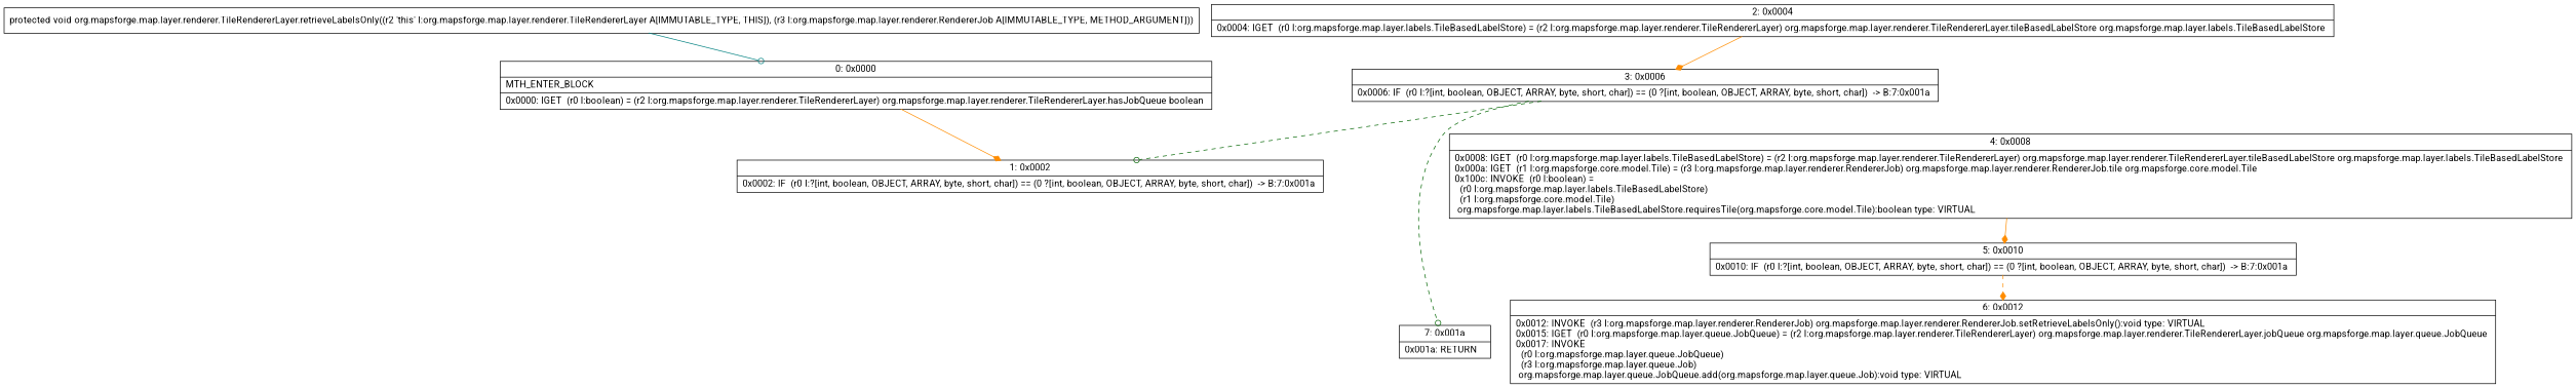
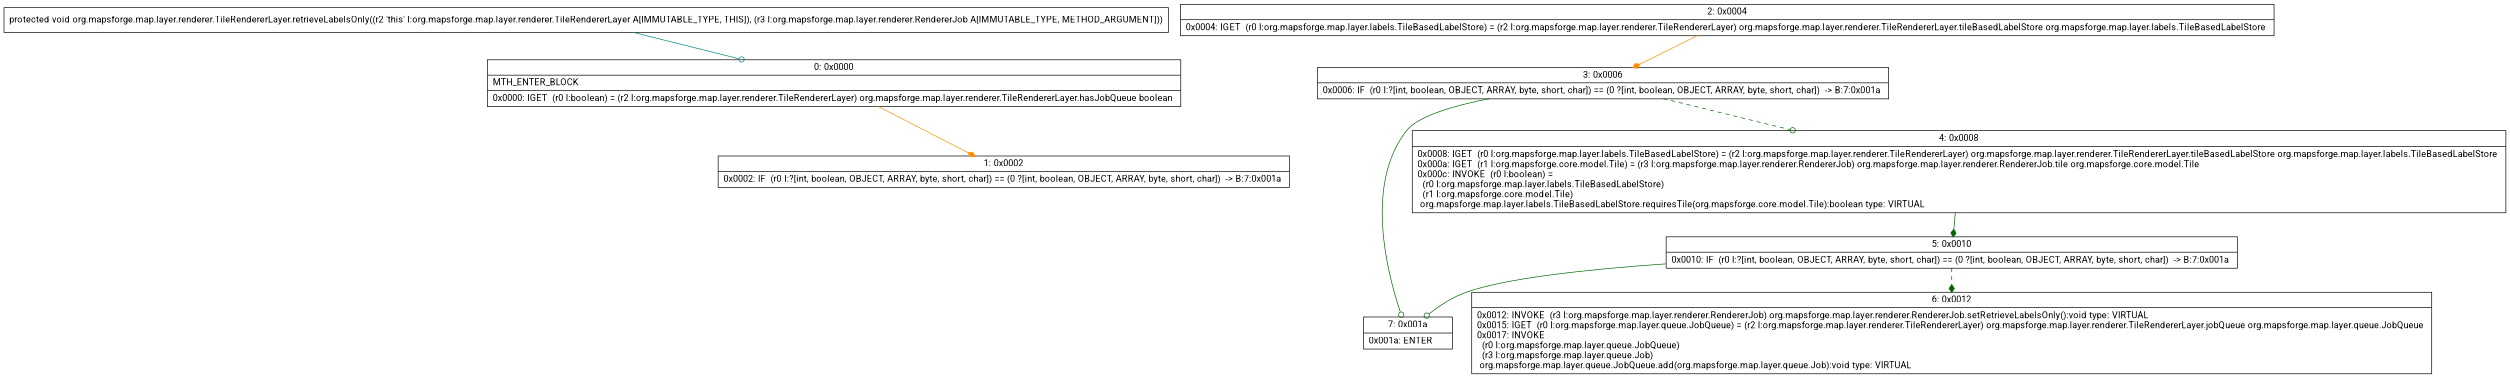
  digraph {
    fontname=Roboto
    node [fontname=Roboto shape=record]
    edge [arrowhead=diamond color=darkorange fontname=Roboto]
    n1 [label="{0\:\ 0x0000|MTH_ENTER_BLOCK\l|0x0000: IGET  (r0 I:boolean) = (r2 I:org.mapsforge.map.layer.renderer.TileRendererLayer) org.mapsforge.map.layer.renderer.TileRendererLayer.hasJobQueue boolean \l}"]
    n2 [label="{1\:\ 0x0002|0x0002: IF  (r0 I:?[int, boolean, OBJECT, ARRAY, byte, short, char]) == (0 ?[int, boolean, OBJECT, ARRAY, byte, short, char])  \-\> B:7:0x001a \l}"]
    n3 [label="{2\:\ 0x0004|0x0004: IGET  (r0 I:org.mapsforge.map.layer.labels.TileBasedLabelStore) = (r2 I:org.mapsforge.map.layer.renderer.TileRendererLayer) org.mapsforge.map.layer.renderer.TileRendererLayer.tileBasedLabelStore org.mapsforge.map.layer.labels.TileBasedLabelStore \l}"]
    n4 [label="{3\:\ 0x0006|0x0006: IF  (r0 I:?[int, boolean, OBJECT, ARRAY, byte, short, char]) == (0 ?[int, boolean, OBJECT, ARRAY, byte, short, char])  \-\> B:7:0x001a \l}"]
-   n5 [label="{7\:\ 0x001a|0x001a: RETURN   \l}"]
-   n6 [label="{4\:\ 0x0008|0x0008: IGET  (r0 I:org.mapsforge.map.layer.labels.TileBasedLabelStore) = (r2 I:org.mapsforge.map.layer.renderer.TileRendererLayer) org.mapsforge.map.layer.renderer.TileRendererLayer.tileBasedLabelStore org.mapsforge.map.layer.labels.TileBasedLabelStore \l0x000a: IGET  (r1 I:org.mapsforge.core.model.Tile) = (r3 I:org.mapsforge.map.layer.renderer.RendererJob) org.mapsforge.map.layer.renderer.RendererJob.tile org.mapsforge.core.model.Tile \l0x100c: INVOKE  (r0 I:boolean) = \l  (r0 I:org.mapsforge.map.layer.labels.TileBasedLabelStore)\l  (r1 I:org.mapsforge.core.model.Tile)\l org.mapsforge.map.layer.labels.TileBasedLabelStore.requiresTile(org.mapsforge.core.model.Tile):boolean type: VIRTUAL \l}"]
+   n5 [label="{7\:\ 0x001a|0x001a: ENTER   \l}"]
+   n6 [label="{4\:\ 0x0008|0x0008: IGET  (r0 I:org.mapsforge.map.layer.labels.TileBasedLabelStore) = (r2 I:org.mapsforge.map.layer.renderer.TileRendererLayer) org.mapsforge.map.layer.renderer.TileRendererLayer.tileBasedLabelStore org.mapsforge.map.layer.labels.TileBasedLabelStore \l0x000a: IGET  (r1 I:org.mapsforge.core.model.Tile) = (r3 I:org.mapsforge.map.layer.renderer.RendererJob) org.mapsforge.map.layer.renderer.RendererJob.tile org.mapsforge.core.model.Tile \l0x000c: INVOKE  (r0 I:boolean) = \l  (r0 I:org.mapsforge.map.layer.labels.TileBasedLabelStore)\l  (r1 I:org.mapsforge.core.model.Tile)\l org.mapsforge.map.layer.labels.TileBasedLabelStore.requiresTile(org.mapsforge.core.model.Tile):boolean type: VIRTUAL \l}"]
    n7 [label="{5\:\ 0x0010|0x0010: IF  (r0 I:?[int, boolean, OBJECT, ARRAY, byte, short, char]) == (0 ?[int, boolean, OBJECT, ARRAY, byte, short, char])  \-\> B:7:0x001a \l}"]
    n8 [label="{6\:\ 0x0012|0x0012: INVOKE  (r3 I:org.mapsforge.map.layer.renderer.RendererJob) org.mapsforge.map.layer.renderer.RendererJob.setRetrieveLabelsOnly():void type: VIRTUAL \l0x0015: IGET  (r0 I:org.mapsforge.map.layer.queue.JobQueue) = (r2 I:org.mapsforge.map.layer.renderer.TileRendererLayer) org.mapsforge.map.layer.renderer.TileRendererLayer.jobQueue org.mapsforge.map.layer.queue.JobQueue \l0x0017: INVOKE  \l  (r0 I:org.mapsforge.map.layer.queue.JobQueue)\l  (r3 I:org.mapsforge.map.layer.queue.Job)\l org.mapsforge.map.layer.queue.JobQueue.add(org.mapsforge.map.layer.queue.Job):void type: VIRTUAL \l}"]
    n9 [label="{protected void org.mapsforge.map.layer.renderer.TileRendererLayer.retrieveLabelsOnly((r2 'this' I:org.mapsforge.map.layer.renderer.TileRendererLayer A[IMMUTABLE_TYPE, THIS]), (r3 I:org.mapsforge.map.layer.renderer.RendererJob A[IMMUTABLE_TYPE, METHOD_ARGUMENT])) }"]
    n1 -> n2
    n3 -> n4
-   n4 -> n5 [arrowhead=odot color=darkgreen style=dashed]
-   n4 -> n2 [arrowhead=odot color=darkgreen style=dashed]
-   n6 -> n7
-   n7 -> n8 [style=dashed]
+   n4 -> n5 [arrowhead=odot color=darkgreen]
+   n4 -> n6 [arrowhead=odot color=darkgreen style=dashed]
+   n6 -> n7 [color=darkgreen]
+   n7 -> n5 [arrowhead=odot color=darkgreen]
+   n7 -> n8 [color=darkgreen style=dashed]
    n9 -> n1 [arrowhead=odot color=teal]
  }
